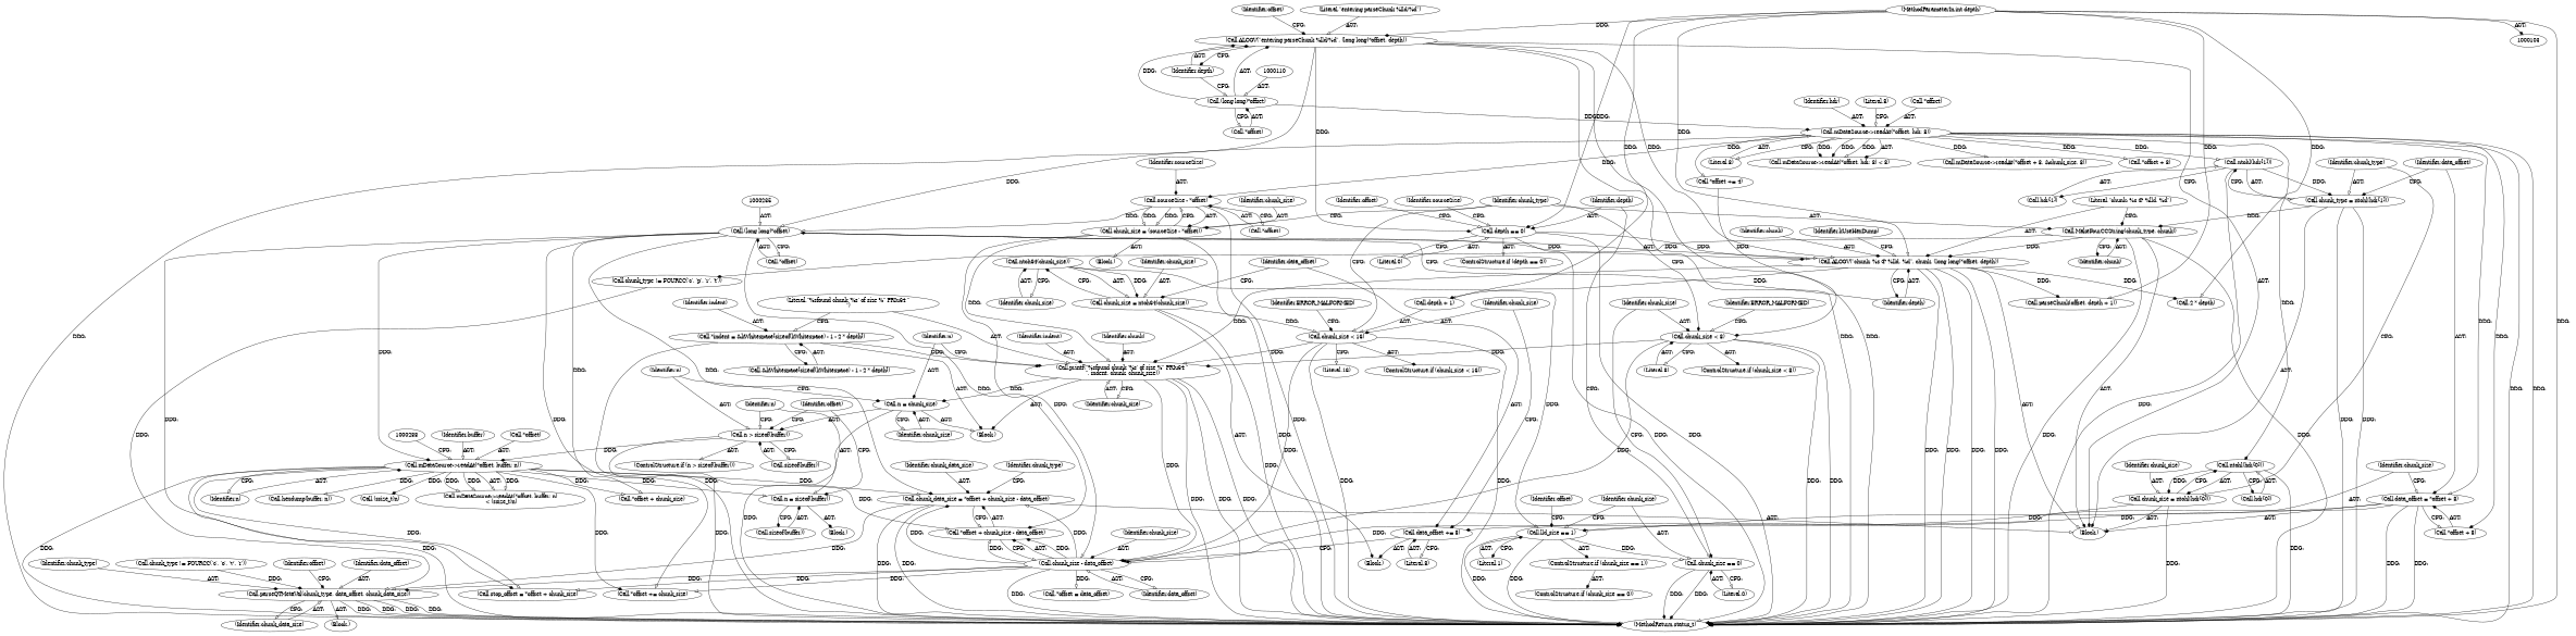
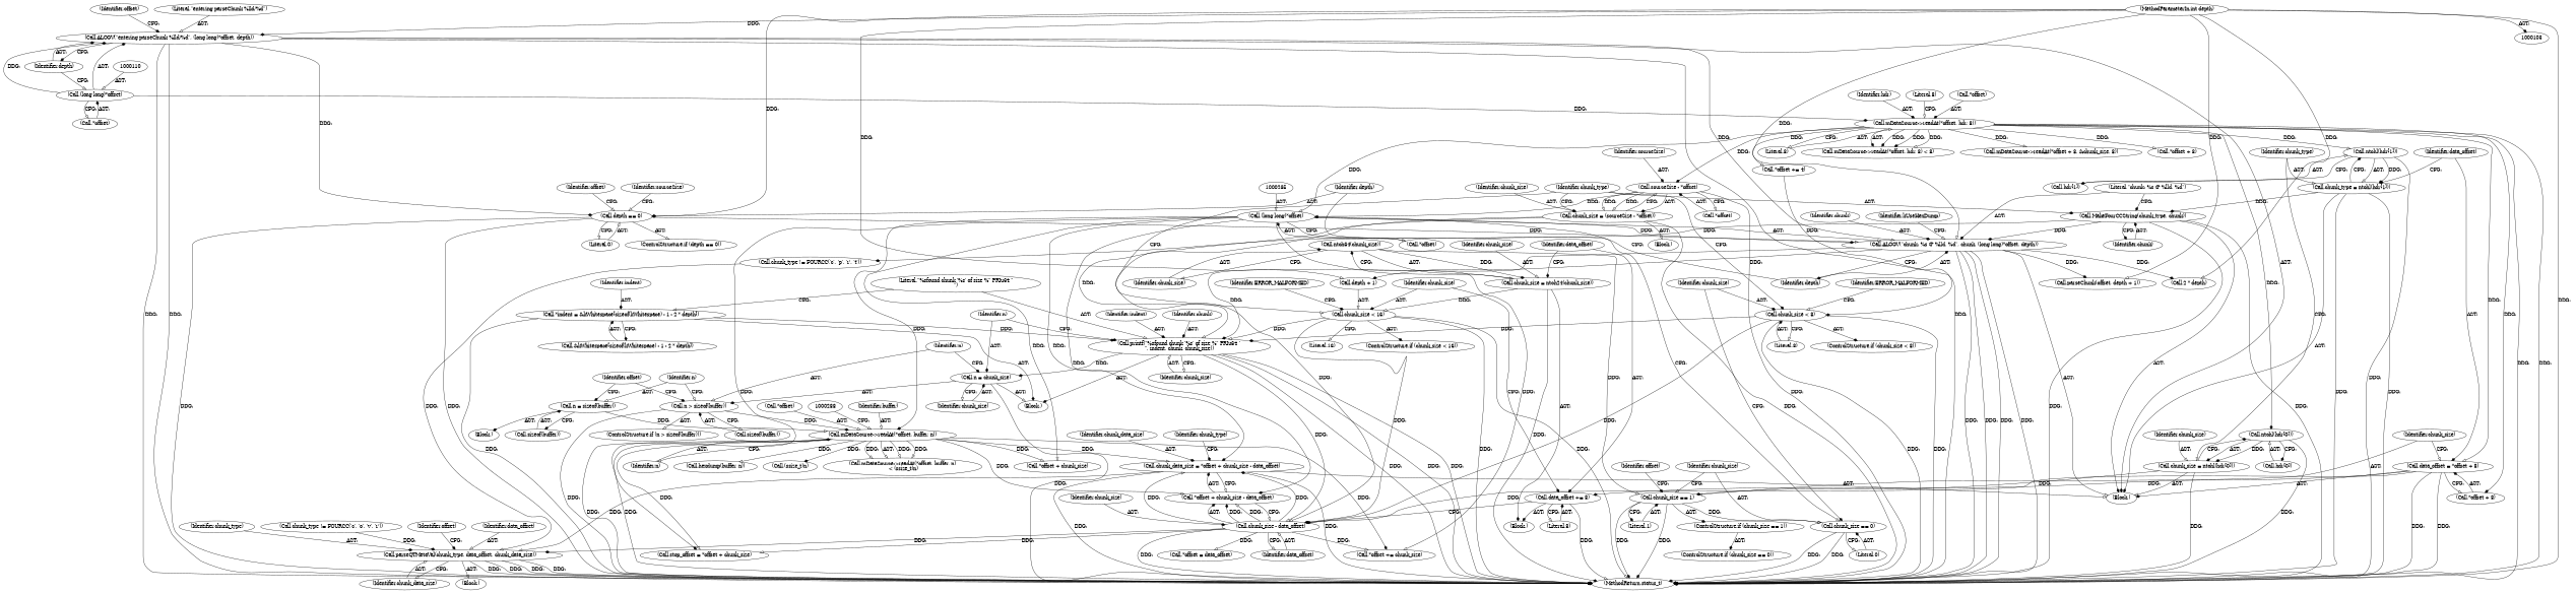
  digraph {
    edge [arrowhead=diamond]
    n1 [label="(Call,chunk_data_size = *offset + chunk_size - data_offset)"]
    n2 [label="(Call,parseQTMetaVal(chunk_type, data_offset, chunk_data_size))"]
    n3 [label="(Call,*offset + chunk_size - data_offset)"]
    n4 [label="(Block,)"]
    n5 [label="(MethodReturn,status_t)"]
    n6 [label="(Identifier,chunk_data_size)"]
    n7 [label="(Block,)"]
    n8 [label="(Call,chunk_size - data_offset)"]
    n9 [label="(Call,(long long)*offset)"]
    n10 [label="(Call,mDataSource->readAt(*offset, buffer, n))"]
    n11 [label="(Call,ALOGV(\"chunk: %s @ %lld, %d\", chunk, (long long)*offset, depth))"]
    n12 [label="(Call,stop_offset = *offset + chunk_size)"]
    n13 [label="(Call,*offset + chunk_size)"]
    n14 [label="(Call,*offset)"]
    n15 [label="(Call,*offset += chunk_size)"]
    n16 [label="(Identifier,n)"]
    n17 [label="(Call,hexdump(buffer, n))"]
    n18 [label="(Call,(ssize_t)n)"]
    n19 [label="(Call,mDataSource->readAt(*offset, buffer, n)\n < (ssize_t)n)"]
    n20 [label="(Call,printf(\"%sfound chunk '%s' of size %\" PRIu64 \"\n\", indent, chunk, chunk_size))"]
    n21 [label="(Call,parseChunk(offset, depth + 1))"]
    n22 [label="(Identifier,depth)"]
    n23 [label="(Call,depth + 1)"]
    n24 [label="(Call,2 * depth)"]
    n25 [label="(Call,sourceSize - *offset)"]
    n26 [label="(Call,chunk_size = (sourceSize - *offset))"]
    n27 [label="(Call,*offset)"]
    n28 [label="(Block,)"]
    n29 [label="(Call,mDataSource->readAt(*offset, hdr, 8))"]
    n30 [label="(Call,ntohl(hdr[1]))"]
    n31 [label="(Call,ntohl(hdr[0]))"]
    n32 [label="(Call,data_offset = *offset + 8)"]
    n33 [label="(Call,*offset += 4)"]
    n34 [label="(Literal,8)"]
    n35 [label="(Call,*offset + 8)"]
    n36 [label="(Call,mDataSource->readAt(*offset, hdr, 8) < 8)"]
    n37 [label="(Call,mDataSource->readAt(*offset + 8, &chunk_size, 8))"]
    n38 [label="(Call,*offset + 8)"]
    n39 [label="(Call,chunk_type = ntohl(hdr[1]))"]
    n40 [label="(Call,hdr[1])"]
    n41 [label="(Call,chunk_size = ntohl(hdr[0]))"]
    n42 [label="(Call,hdr[0])"]
    n43 [label="(Call,data_offset += 8)"]
    n44 [label="(Call,chunk_size < 8)"]
    n45 [label="(Call,(long long)*offset)"]
    n46 [label="(Call,ALOGV(\"entering parseChunk %lld/%d\", (long long)*offset, depth))"]
    n47 [label="(Call,*offset)"]
    n48 [label="(Call,depth == 0)"]
    n49 [label="(Identifier,depth)"]
    n50 [label="(Call,n = sizeof(buffer))"]
    n51 [label="(Call,sizeof(buffer))"]
    n52 [label="(Block,)"]
    n53 [label="(Call,n > sizeof(buffer))"]
    n54 [label="(ControlStructure,if (n > sizeof(buffer)))"]
    n55 [label="(Call,sizeof(buffer))"]
    n56 [label="(Call,n = chunk_size)"]
    n57 [label="(Identifier,chunk_size)"]
    n58 [label="(Block,)"]
    n59 [label="(Identifier,chunk_size)"]
    n60 [label="(Identifier,data_offset)"]
    n61 [label="(Call,*offset = data_offset)"]
    n62 [label="(Call,*indent = &kWhitespace[sizeof(kWhitespace) - 1 - 2 * depth])"]
    n63 [label="(Call,&kWhitespace[sizeof(kWhitespace) - 1 - 2 * depth])"]
    n64 [label="(Call,chunk_size < 16)"]
    n65 [label="(Call,MakeFourCCString(chunk_type, chunk))"]
    n66 [label="(Identifier,chunk)"]
    n67 [label="(Call,chunk_type != FOURCC('c', 'p', 'r', 't'))"]
    n68 [label="(Literal,0)"]
    n69 [label="(ControlStructure,if (depth == 0))"]
    n70 [label="(MethodParameterIn,int depth)"]
    1000103
    n72 [label="(ControlStructure,if (chunk_size < 8))"]
    n73 [label="(Literal,8)"]
    n74 [label="(Call,chunk_size == 0)"]
    n75 [label="(Literal,0)"]
    n76 [label="(ControlStructure,if (chunk_size == 0))"]
-   n77 [label="(Call,lld_size == 1)"]
+   n77 [label="(Call,chunk_size == 1)"]
    n78 [label="(ControlStructure,if (chunk_size == 1))"]
    n79 [label="(Literal,1)"]
    n80 [label="(Call,ntoh64(chunk_size))"]
-   n81 [label="(Call,chunk_size = ntoh64(chunk_size))"]
+   n81 [label="(Call,chunk_size = ntoh24(chunk_size))"]
    n82 [label="(Identifier,chunk_size)"]
    n83 [label="(Literal,16)"]
    n84 [label="(ControlStructure,if (chunk_size < 16))"]
    n85 [label="(Block,)"]
    n86 [label="(Literal,8)"]
    n87 [label="(Identifier,data_offset)"]
    n88 [label="(Identifier,data_offset)"]
    n89 [label="(Identifier,sourceSize)"]
    n90 [label="(Literal,8)"]
    n91 [label="(Identifier,chunk_type)"]
    n92 [label="(Identifier,chunk)"]
    n93 [label="(Call,chunk_type != FOURCC('c', 'o', 'v', 'r'))"]
    n94 [label="(Identifier,chunk_type)"]
    n95 [label="(Identifier,ERROR_MALFORMED)"]
    n96 [label="(Literal,\"%sfound chunk '%s' of size %\" PRIu64 \"\n\")"]
    n97 [label="(Identifier,buffer)"]
    n98 [label="(Identifier,offset)"]
    n99 [label="(Identifier,offset)"]
    n100 [label="(Identifier,chunk_size)"]
    n101 [label="(Identifier,sourceSize)"]
    n102 [label="(Identifier,chunk_size)"]
    n103 [label="(Literal,\"entering parseChunk %lld/%d\")"]
    n104 [label="(Identifier,chunk_size)"]
    n105 [label="(Call,*offset)"]
    n106 [label="(Identifier,depth)"]
    n107 [label="(Identifier,chunk_size)"]
    n108 [label="(Identifier,data_offset)"]
    n109 [label="(Call,*offset)"]
    n110 [label="(Identifier,chunk_size)"]
    n111 [label="(Identifier,offset)"]
    n112 [label="(Identifier,hdr)"]
    n113 [label="(Literal,\"chunk: %s @ %lld, %d\")"]
    n114 [label="(Identifier,offset)"]
    n115 [label="(Identifier,indent)"]
    n116 [label="(Identifier,chunk)"]
    n117 [label="(Identifier,chunk_size)"]
    n118 [label="(Identifier,ERROR_MALFORMED)"]
    n119 [label="(Identifier,kUseHexDump)"]
    n120 [label="(Identifier,offset)"]
    n121 [label="(Identifier,chunk_size)"]
    n122 [label="(Identifier,n)"]
    n123 [label="(Identifier,n)"]
    n124 [label="(Identifier,chunk_data_size)"]
    n125 [label="(Identifier,n)"]
    n126 [label="(Identifier,chunk_type)"]
    n127 [label="(Identifier,chunk_size)"]
    n128 [label="(Identifier,indent)"]
    n129 [label="(Identifier,chunk_type)"]
    1000235
    1000110
    1000288
    n1 -> n2 [arrowhead=onormal label="DDG: "]
    n1 -> n3 [arrowhead=onormal label="CFG: "]
    n1 -> n4 [arrowhead=onormal label="AST: "]
    n1 -> n5 [label="DDG: "]
    n1 -> n5 [label="DDG: "]
    n2 -> n5 [arrowhead=onormal label="DDG: "]
    n2 -> n5 [label="DDG: "]
    n2 -> n5 [arrowhead=onormal label="DDG: "]
    n2 -> n5 [arrowhead=onormal label="DDG: "]
    n2 -> n6 [arrowhead=onormal label="CFG: "]
    n2 -> n7 [arrowhead=onormal label="AST: "]
    n3 -> n1 [label="AST: "]
    n3 -> n8 [arrowhead=onormal label="CFG: "]
    n6 -> n2 [arrowhead=onormal label="AST: "]
    n8 -> n1 [arrowhead=onormal label="DDG: "]
    n8 -> n1 [label="DDG: "]
    n8 -> n2 [label="DDG: "]
    n8 -> n3 [label="AST: "]
    n8 -> n3 [label="DDG: "]
    n8 -> n3 [arrowhead=onormal label="DDG: "]
    n8 -> n5 [arrowhead=onormal label="DDG: "]
    n8 -> n12 [arrowhead=onormal label="DDG: "]
    n8 -> n15 [arrowhead=onormal label="DDG: "]
    n8 -> n60 [arrowhead=onormal label="CFG: "]
    n8 -> n61 [arrowhead=onormal label="DDG: "]
    n9 -> n1 [label="DDG: "]
    n9 -> n3 [label="DDG: "]
    n9 -> n10 [label="DDG: "]
    n9 -> n11 [arrowhead=onormal label="AST: "]
    n9 -> n11 [label="DDG: "]
    n9 -> n12 [label="DDG: "]
    n9 -> n13 [arrowhead=onormal label="DDG: "]
    n9 -> n14 [arrowhead=onormal label="CFG: "]
    n9 -> n15 [arrowhead=onormal label="DDG: "]
    n10 -> n1 [arrowhead=onormal label="DDG: "]
    n10 -> n3 [arrowhead=onormal label="DDG: "]
    n10 -> n5 [label="DDG: "]
    n10 -> n5 [label="DDG: "]
    n10 -> n12 [arrowhead=onormal label="DDG: "]
    n10 -> n13 [arrowhead=onormal label="DDG: "]
    n10 -> n15 [label="DDG: "]
    n10 -> n16 [arrowhead=onormal label="CFG: "]
    n10 -> n17 [arrowhead=onormal label="DDG: "]
    n10 -> n18 [label="DDG: "]
    n10 -> n19 [arrowhead=onormal label="AST: "]
    n10 -> n19 [arrowhead=onormal label="DDG: "]
    n10 -> n19 [arrowhead=onormal label="DDG: "]
    n10 -> n19 [arrowhead=onormal label="DDG: "]
    n11 -> n4 [arrowhead=onormal label="AST: "]
    n11 -> n5 [arrowhead=onormal label="DDG: "]
    n11 -> n5 [label="DDG: "]
    n11 -> n5 [arrowhead=onormal label="DDG: "]
    n11 -> n5 [arrowhead=onormal label="DDG: "]
    n11 -> n20 [label="DDG: "]
    n11 -> n21 [label="DDG: "]
    n11 -> n22 [label="CFG: "]
    n11 -> n23 [label="DDG: "]
    n11 -> n24 [label="DDG: "]
    n14 -> n9 [label="AST: "]
    n16 -> n10 [label="AST: "]
    n20 -> n5 [label="DDG: "]
    n20 -> n5 [arrowhead=onormal label="DDG: "]
    n20 -> n5 [arrowhead=onormal label="DDG: "]
    n20 -> n8 [arrowhead=onormal label="DDG: "]
    n20 -> n56 [label="DDG: "]
    n20 -> n58 [label="AST: "]
    n20 -> n59 [arrowhead=onormal label="CFG: "]
    n22 -> n9 [label="CFG: "]
    n22 -> n11 [label="AST: "]
    n23 -> n64 [arrowhead=onormal label="AST: "]
    n25 -> n5 [arrowhead=onormal label="DDG: "]
    n25 -> n9 [arrowhead=onormal label="DDG: "]
    n25 -> n26 [label="AST: "]
    n25 -> n26 [arrowhead=onormal label="DDG: "]
    n25 -> n26 [arrowhead=onormal label="DDG: "]
    n25 -> n27 [arrowhead=onormal label="CFG: "]
    n26 -> n5 [label="DDG: "]
    n26 -> n8 [arrowhead=onormal label="DDG: "]
    n26 -> n20 [arrowhead=onormal label="DDG: "]
    n26 -> n25 [arrowhead=onormal label="CFG: "]
    n26 -> n28 [arrowhead=onormal label="AST: "]
    n27 -> n25 [label="AST: "]
    n29 -> n5 [label="DDG: "]
    n29 -> n5 [arrowhead=onormal label="DDG: "]
    n29 -> n9 [arrowhead=onormal label="DDG: "]
    n29 -> n25 [label="DDG: "]
    n29 -> n30 [arrowhead=onormal label="DDG: "]
    n29 -> n31 [label="DDG: "]
    n29 -> n32 [arrowhead=onormal label="DDG: "]
    n29 -> n33 [arrowhead=onormal label="DDG: "]
    n29 -> n34 [arrowhead=onormal label="CFG: "]
    n29 -> n35 [label="DDG: "]
    n29 -> n36 [label="AST: "]
    n29 -> n36 [label="DDG: "]
    n29 -> n36 [label="DDG: "]
    n29 -> n36 [arrowhead=onormal label="DDG: "]
    n29 -> n37 [arrowhead=onormal label="DDG: "]
    n29 -> n38 [arrowhead=onormal label="DDG: "]
    n30 -> n5 [arrowhead=onormal label="DDG: "]
    n30 -> n39 [arrowhead=onormal label="AST: "]
    n30 -> n39 [label="DDG: "]
    n30 -> n40 [label="CFG: "]
    n31 -> n5 [label="DDG: "]
    n31 -> n41 [label="AST: "]
    n31 -> n41 [label="DDG: "]
    n31 -> n42 [label="CFG: "]
    n32 -> n4 [label="AST: "]
    n32 -> n5 [arrowhead=onormal label="DDG: "]
    n32 -> n5 [arrowhead=onormal label="DDG: "]
    n32 -> n8 [arrowhead=onormal label="DDG: "]
    n32 -> n35 [arrowhead=onormal label="CFG: "]
    n32 -> n43 [label="DDG: "]
    n33 -> n44 [label="DDG: "]
    n34 -> n29 [arrowhead=onormal label="AST: "]
    n35 -> n32 [label="AST: "]
    n39 -> n4 [label="AST: "]
    n39 -> n5 [arrowhead=onormal label="DDG: "]
    n39 -> n5 [arrowhead=onormal label="DDG: "]
    n39 -> n30 [label="CFG: "]
    n39 -> n65 [label="DDG: "]
    n40 -> n30 [arrowhead=onormal label="AST: "]
    n41 -> n4 [arrowhead=onormal label="AST: "]
    n41 -> n5 [arrowhead=onormal label="DDG: "]
    n41 -> n31 [label="CFG: "]
    n41 -> n77 [label="DDG: "]
    n42 -> n31 [arrowhead=onormal label="AST: "]
+   n43 -> n5 [arrowhead=onormal label="DDG: "]
    n43 -> n8 [label="CFG: "]
    n43 -> n85 [label="AST: "]
    n43 -> n86 [arrowhead=onormal label="CFG: "]
    n44 -> n5 [arrowhead=onormal label="DDG: "]
    n44 -> n5 [label="DDG: "]
    n44 -> n8 [label="DDG: "]
    n44 -> n20 [label="DDG: "]
    n44 -> n72 [label="AST: "]
    n44 -> n73 [arrowhead=onormal label="CFG: "]
    n45 -> n29 [label="DDG: "]
    n45 -> n46 [label="AST: "]
    n45 -> n46 [label="DDG: "]
    n45 -> n47 [arrowhead=onormal label="CFG: "]
    n46 -> n4 [label="AST: "]
    n46 -> n5 [arrowhead=onormal label="DDG: "]
    n46 -> n5 [label="DDG: "]
    n46 -> n5 [arrowhead=onormal label="DDG: "]
    n46 -> n11 [arrowhead=onormal label="DDG: "]
    n46 -> n48 [label="DDG: "]
    n46 -> n49 [label="CFG: "]
    n47 -> n45 [label="AST: "]
    n48 -> n5 [arrowhead=onormal label="DDG: "]
    n48 -> n5 [arrowhead=onormal label="DDG: "]
    n48 -> n11 [arrowhead=onormal label="DDG: "]
    n48 -> n68 [arrowhead=onormal label="CFG: "]
    n48 -> n69 [arrowhead=onormal label="AST: "]
    n49 -> n45 [arrowhead=onormal label="CFG: "]
    n49 -> n46 [label="AST: "]
-   n10 -> n50 [arrowhead=onormal label="DDG: "]
+   n50 -> n10 [arrowhead=onormal label="DDG: "]
    n50 -> n51 [label="CFG: "]
    n50 -> n52 [label="AST: "]
    n51 -> n50 [label="AST: "]
    n53 -> n5 [label="DDG: "]
    n53 -> n10 [label="DDG: "]
    n53 -> n54 [arrowhead=onormal label="AST: "]
    n53 -> n55 [arrowhead=onormal label="CFG: "]
    n55 -> n53 [label="AST: "]
    n56 -> n5 [label="DDG: "]
    n56 -> n53 [label="AST: "]
    n56 -> n57 [arrowhead=onormal label="CFG: "]
    n56 -> n58 [arrowhead=onormal label="AST: "]
    n57 -> n56 [label="AST: "]
    n59 -> n20 [arrowhead=onormal label="AST: "]
    n60 -> n8 [arrowhead=onormal label="AST: "]
    n62 -> n5 [label="DDG: "]
    n62 -> n20 [label="DDG: "]
    n62 -> n58 [label="AST: "]
    n62 -> n63 [label="CFG: "]
    n63 -> n62 [label="AST: "]
    n64 -> n5 [arrowhead=onormal label="DDG: "]
    n64 -> n5 [arrowhead=onormal label="DDG: "]
    n64 -> n8 [label="DDG: "]
    n64 -> n20 [arrowhead=onormal label="DDG: "]
    n64 -> n83 [arrowhead=onormal label="CFG: "]
    n64 -> n84 [label="AST: "]
    n65 -> n4 [label="AST: "]
    n65 -> n5 [arrowhead=onormal label="DDG: "]
    n65 -> n5 [label="DDG: "]
    n65 -> n11 [label="DDG: "]
    n65 -> n66 [label="CFG: "]
    n65 -> n67 [label="DDG: "]
    n66 -> n65 [label="AST: "]
    n67 -> n2 [arrowhead=onormal label="DDG: "]
    n68 -> n48 [arrowhead=onormal label="AST: "]
    n70 -> n5 [label="DDG: "]
    n70 -> n11 [arrowhead=onormal label="DDG: "]
    n70 -> n21 [arrowhead=onormal label="DDG: "]
    n70 -> n23 [arrowhead=onormal label="DDG: "]
    n70 -> n24 [arrowhead=onormal label="DDG: "]
    n70 -> n46 [label="DDG: "]
    n70 -> n48 [label="DDG: "]
    n70 -> 1000103 [label="AST: "]
    n73 -> n44 [label="AST: "]
    n74 -> n5 [label="DDG: "]
    n74 -> n5 [label="DDG: "]
    n74 -> n75 [arrowhead=onormal label="CFG: "]
    n75 -> n74 [label="AST: "]
    n77 -> n5 [label="DDG: "]
    n77 -> n5 [label="DDG: "]
    n77 -> n74 [arrowhead=onormal label="DDG: "]
    n77 -> n78 [label="AST: "]
    n77 -> n79 [label="CFG: "]
    n78 -> n76 [label="AST: "]
    n79 -> n77 [label="AST: "]
    n80 -> n77 [arrowhead=onormal label="DDG: "]
    n80 -> n81 [arrowhead=onormal label="AST: "]
    n80 -> n81 [label="DDG: "]
    n80 -> n82 [arrowhead=onormal label="CFG: "]
    n81 -> n5 [label="DDG: "]
    n81 -> n64 [arrowhead=onormal label="DDG: "]
    n81 -> n80 [label="CFG: "]
    n81 -> n85 [label="AST: "]
    n82 -> n80 [label="AST: "]
    n86 -> n43 [label="AST: "]
    n87 -> n32 [label="AST: "]
    n87 -> n39 [label="CFG: "]
    n88 -> n43 [label="AST: "]
    n88 -> n81 [label="CFG: "]
    n89 -> n25 [label="AST: "]
    n90 -> n29 [arrowhead=onormal label="CFG: "]
    n91 -> n39 [arrowhead=onormal label="AST: "]
    n91 -> n41 [arrowhead=onormal label="CFG: "]
    n92 -> n20 [label="AST: "]
    n93 -> n2 [label="DDG: "]
    n94 -> n26 [arrowhead=onormal label="CFG: "]
    n94 -> n44 [label="CFG: "]
    n94 -> n64 [arrowhead=onormal label="CFG: "]
    n94 -> n65 [label="AST: "]
    n95 -> n44 [arrowhead=onormal label="CFG: "]
    n96 -> n20 [arrowhead=onormal label="AST: "]
    n96 -> n62 [arrowhead=onormal label="CFG: "]
    n97 -> n10 [arrowhead=onormal label="AST: "]
    n98 -> n48 [arrowhead=onormal label="CFG: "]
    n99 -> n2 [label="CFG: "]
    n100 -> n32 [arrowhead=onormal label="CFG: "]
    n100 -> n77 [arrowhead=onormal label="AST: "]
    n101 -> n48 [arrowhead=onormal label="CFG: "]
    n102 -> n44 [label="AST: "]
    n102 -> n74 [label="CFG: "]
    n103 -> n46 [arrowhead=onormal label="AST: "]
    n104 -> n81 [arrowhead=onormal label="AST: "]
    n105 -> n10 [arrowhead=onormal label="AST: "]
    n106 -> n48 [label="AST: "]
    n106 -> n74 [arrowhead=onormal label="CFG: "]
    n107 -> n74 [arrowhead=onormal label="AST: "]
    n107 -> n77 [arrowhead=onormal label="CFG: "]
    n108 -> n2 [arrowhead=onormal label="AST: "]
    n109 -> n29 [label="AST: "]
    n110 -> n43 [label="CFG: "]
    n110 -> n64 [label="AST: "]
    n111 -> n77 [label="CFG: "]
    n112 -> n29 [label="AST: "]
    n113 -> n11 [label="AST: "]
    n113 -> n65 [label="CFG: "]
    n114 -> n50 [label="CFG: "]
    n114 -> n53 [label="CFG: "]
    n115 -> n20 [label="AST: "]
    n116 -> n11 [label="AST: "]
    n117 -> n41 [arrowhead=onormal label="AST: "]
    n118 -> n64 [label="CFG: "]
    n119 -> n11 [arrowhead=onormal label="CFG: "]
    n120 -> n46 [label="CFG: "]
    n121 -> n8 [label="AST: "]
    n122 -> n20 [label="CFG: "]
    n122 -> n56 [label="AST: "]
    n123 -> n53 [arrowhead=onormal label="AST: "]
    n123 -> n56 [label="CFG: "]
    n124 -> n1 [label="AST: "]
    n125 -> n50 [arrowhead=onormal label="AST: "]
    n125 -> n53 [arrowhead=onormal label="CFG: "]
    n126 -> n1 [label="CFG: "]
    n127 -> n26 [label="AST: "]
    n128 -> n62 [label="AST: "]
    n129 -> n2 [label="AST: "]
    1000235 -> n9 [arrowhead=onormal label="AST: "]
    1000110 -> n45 [arrowhead=onormal label="AST: "]
    1000288 -> n10 [arrowhead=onormal label="CFG: "]
  }
